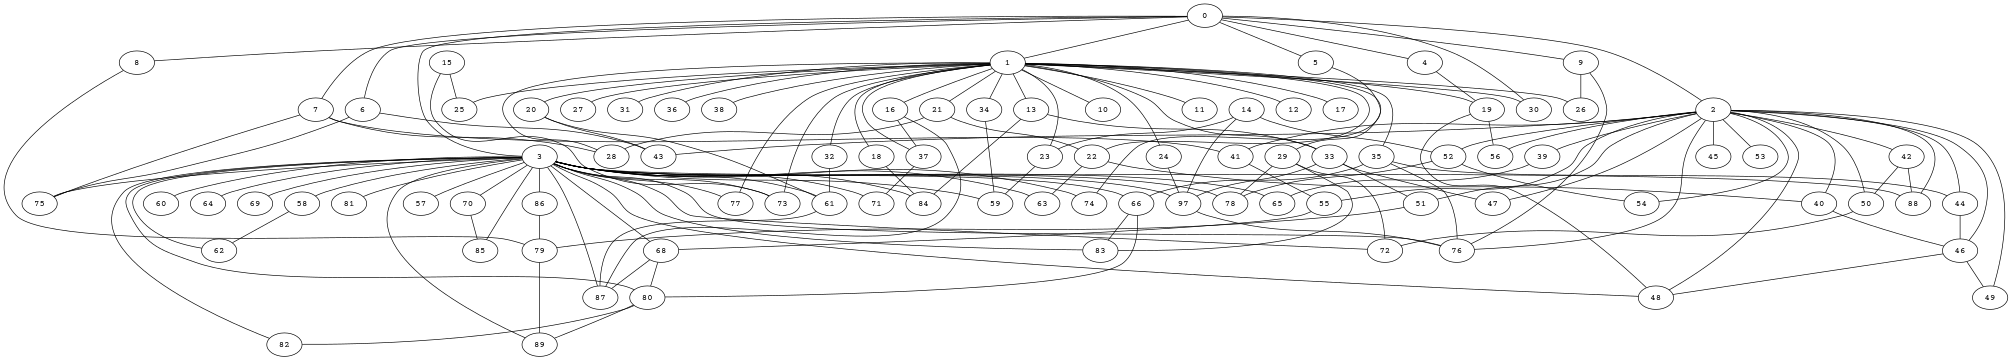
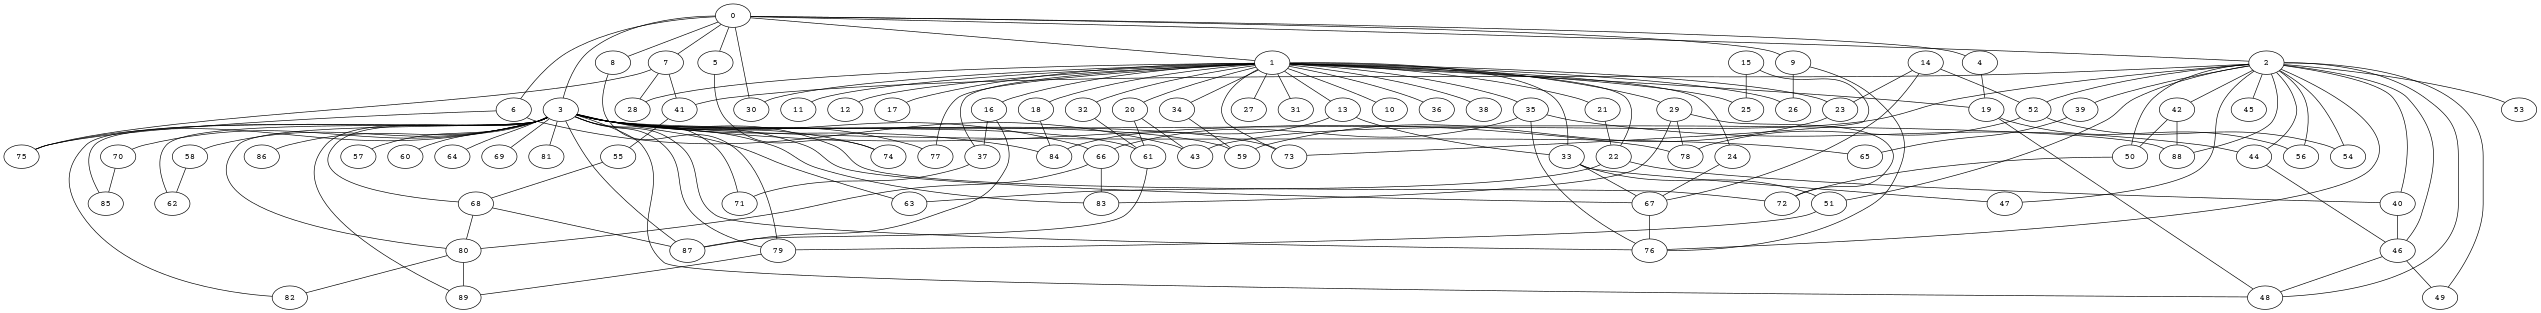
  graph {
    fontname="Courier Prime"
    node [fontname="Courier Prime"]
    edge [fontname="Courier Prime"]
    0
    1
    2
    3
    4
    5
    6
    7
    8
    9
    30
    10
    11
    12
    13
    16
    17
    18
    19
    20
    21
    22
    23
    24
    25
    26
    27
    28
    29
    31
    32
    33
    34
    35
    36
    37
    38
    77
    73
    39
    40
    41
    42
    43
    44
    45
    46
    47
    48
    49
    50
    51
    52
    53
    54
    55
    56
    88
    76
    57
    58
    59
    60
    61
    62
    63
    64
    65
    66
-   67 [label=97]
+   67
    68
    69
    70
    71
    72
    74
    75
    78
    79
    80
    81
    82
    83
    84
    85
    86
    87
    89
    14
    15
    0 -- 1
    0 -- 2
    0 -- 3
    0 -- 4
    0 -- 5
    0 -- 6
    0 -- 7
    0 -- 8
    0 -- 9
    0 -- 30
    1 -- 30
    1 -- 10
    1 -- 11
    1 -- 12
    1 -- 13
    1 -- 16
    1 -- 17
    1 -- 18
    1 -- 19
    1 -- 20
    1 -- 21
    1 -- 22
    1 -- 23
    1 -- 24
    1 -- 25
    1 -- 26
    1 -- 27
    1 -- 28
    1 -- 29
    1 -- 31
    1 -- 32
    1 -- 33
    1 -- 34
    1 -- 35
    1 -- 36
    1 -- 37
    1 -- 38
    1 -- 77
    1 -- 73
    2 -- 39
    2 -- 40
    2 -- 41
    2 -- 42
    2 -- 43
    2 -- 44
    2 -- 45
    2 -- 46
    2 -- 47
    2 -- 48
    2 -- 49
    2 -- 50
    2 -- 51
    2 -- 52
    2 -- 53
    2 -- 54
-   2 -- 55
    2 -- 56
    2 -- 88
    2 -- 76
    3 -- 77
    3 -- 73
    3 -- 48
    3 -- 88
    3 -- 76
    3 -- 57
    3 -- 58
    3 -- 59
    3 -- 60
    3 -- 61
    3 -- 62
    3 -- 63
    3 -- 64
    3 -- 65
    3 -- 66
    3 -- 67
    3 -- 68
    3 -- 69
    3 -- 70
    3 -- 71
    3 -- 72
    3 -- 74
    3 -- 75
    3 -- 78
-   86 -- 79
+   3 -- 79
    3 -- 80
    3 -- 81
    3 -- 82
    3 -- 83
    3 -- 84
    3 -- 85
    3 -- 86
    3 -- 87
    3 -- 89
    4 -- 19
    5 -- 74
    6 -- 43
    6 -- 75
    7 -- 28
    7 -- 41
    7 -- 75
    8 -- 79
    9 -- 26
    9 -- 76
    13 -- 33
    13 -- 84
    16 -- 37
    16 -- 87
    18 -- 84
    19 -- 48
    19 -- 56
    20 -- 43
    20 -- 61
    21 -- 22
-   21 -- 28
    22 -- 40
    22 -- 63
    23 -- 59
    24 -- 67
    29 -- 72
    29 -- 78
    29 -- 83
    32 -- 61
    33 -- 47
    33 -- 51
    33 -- 67
    34 -- 59
    35 -- 44
    35 -- 76
    35 -- 66
    37 -- 71
    39 -- 65
    40 -- 46
    41 -- 55
    42 -- 50
    42 -- 88
    44 -- 46
    46 -- 48
    46 -- 49
    50 -- 72
    51 -- 79
    52 -- 54
    52 -- 78
    55 -- 68
    58 -- 62
    61 -- 87
    66 -- 80
    66 -- 83
    67 -- 76
    68 -- 80
    68 -- 87
    70 -- 85
    79 -- 89
    80 -- 82
    80 -- 89
    14 -- 23
    14 -- 52
    14 -- 67
    15 -- 25
    15 -- 73
  }
